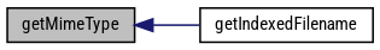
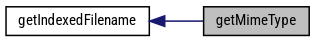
  digraph {
    rankdir=LR
    fontname="Roboto Condensed"
    node [color=black fontname="Roboto Condensed" fontsize=10 shape=record style=filled]
    n1 [fillcolor=grey75 fontcolor=black height=0.2 label=getMimeType width=0.4]
    n2 [fillcolor=white height=0.2 label=getIndexedFilename width=0.4]
-   n1 -> n2 [color=midnightblue dir=back fontname="Roboto Condensed" fontsize=10 labelfontname=Helvetica labelfontsize=10 style=solid]
+   n2 -> n1 [color=midnightblue dir=back fontname="Roboto Condensed" fontsize=10 labelfontname=Helvetica labelfontsize=10 style=solid]
  }
